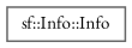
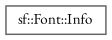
  digraph {
    rankdir=TB
    fontname="EB Garamond"
-   n1 [color=grey40 fillcolor=white fontname="EB Garamond" fontsize=10 height=0.2 label="sf::Info::Info" shape=box style=filled width=0.4]
+   n1 [color=grey40 fillcolor=white fontname="EB Garamond" fontsize=10 height=0.2 label="sf::Font::Info" shape=box style=filled width=0.4]
  }
